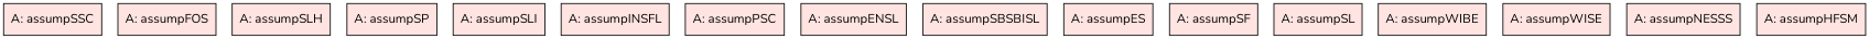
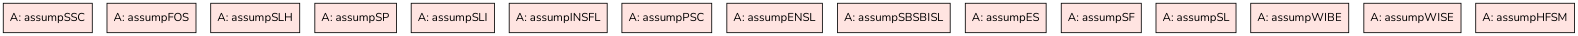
  digraph {
    fontname=Nunito
    node [color=black fillcolor=mistyrose shape=box style=filled fontname=Nunito]
    n1 [label="A: assumpSSC"]
    n2 [label="A: assumpFOS"]
    n3 [label="A: assumpSLH"]
    n4 [label="A: assumpSP"]
    n5 [label="A: assumpSLI"]
    n6 [label="A: assumpINSFL"]
    n7 [label="A: assumpPSC"]
    n8 [label="A: assumpENSL"]
    n9 [label="A: assumpSBSBISL"]
    n10 [label="A: assumpES"]
    n11 [label="A: assumpSF"]
    n12 [label="A: assumpSL"]
    n13 [label="A: assumpWIBE"]
    n14 [label="A: assumpWISE"]
-   n15 [label="A: assumpNESSS"]
    n16 [label="A: assumpHFSM"]
    subgraph sub_1 {
      rank=same
      n1
      n2
      n3
      n4
      n5
      n6
      n7
      n8
      n9
      n10
      n11
      n12
      n13
      n14
-     n15
      n16
    }
  }
